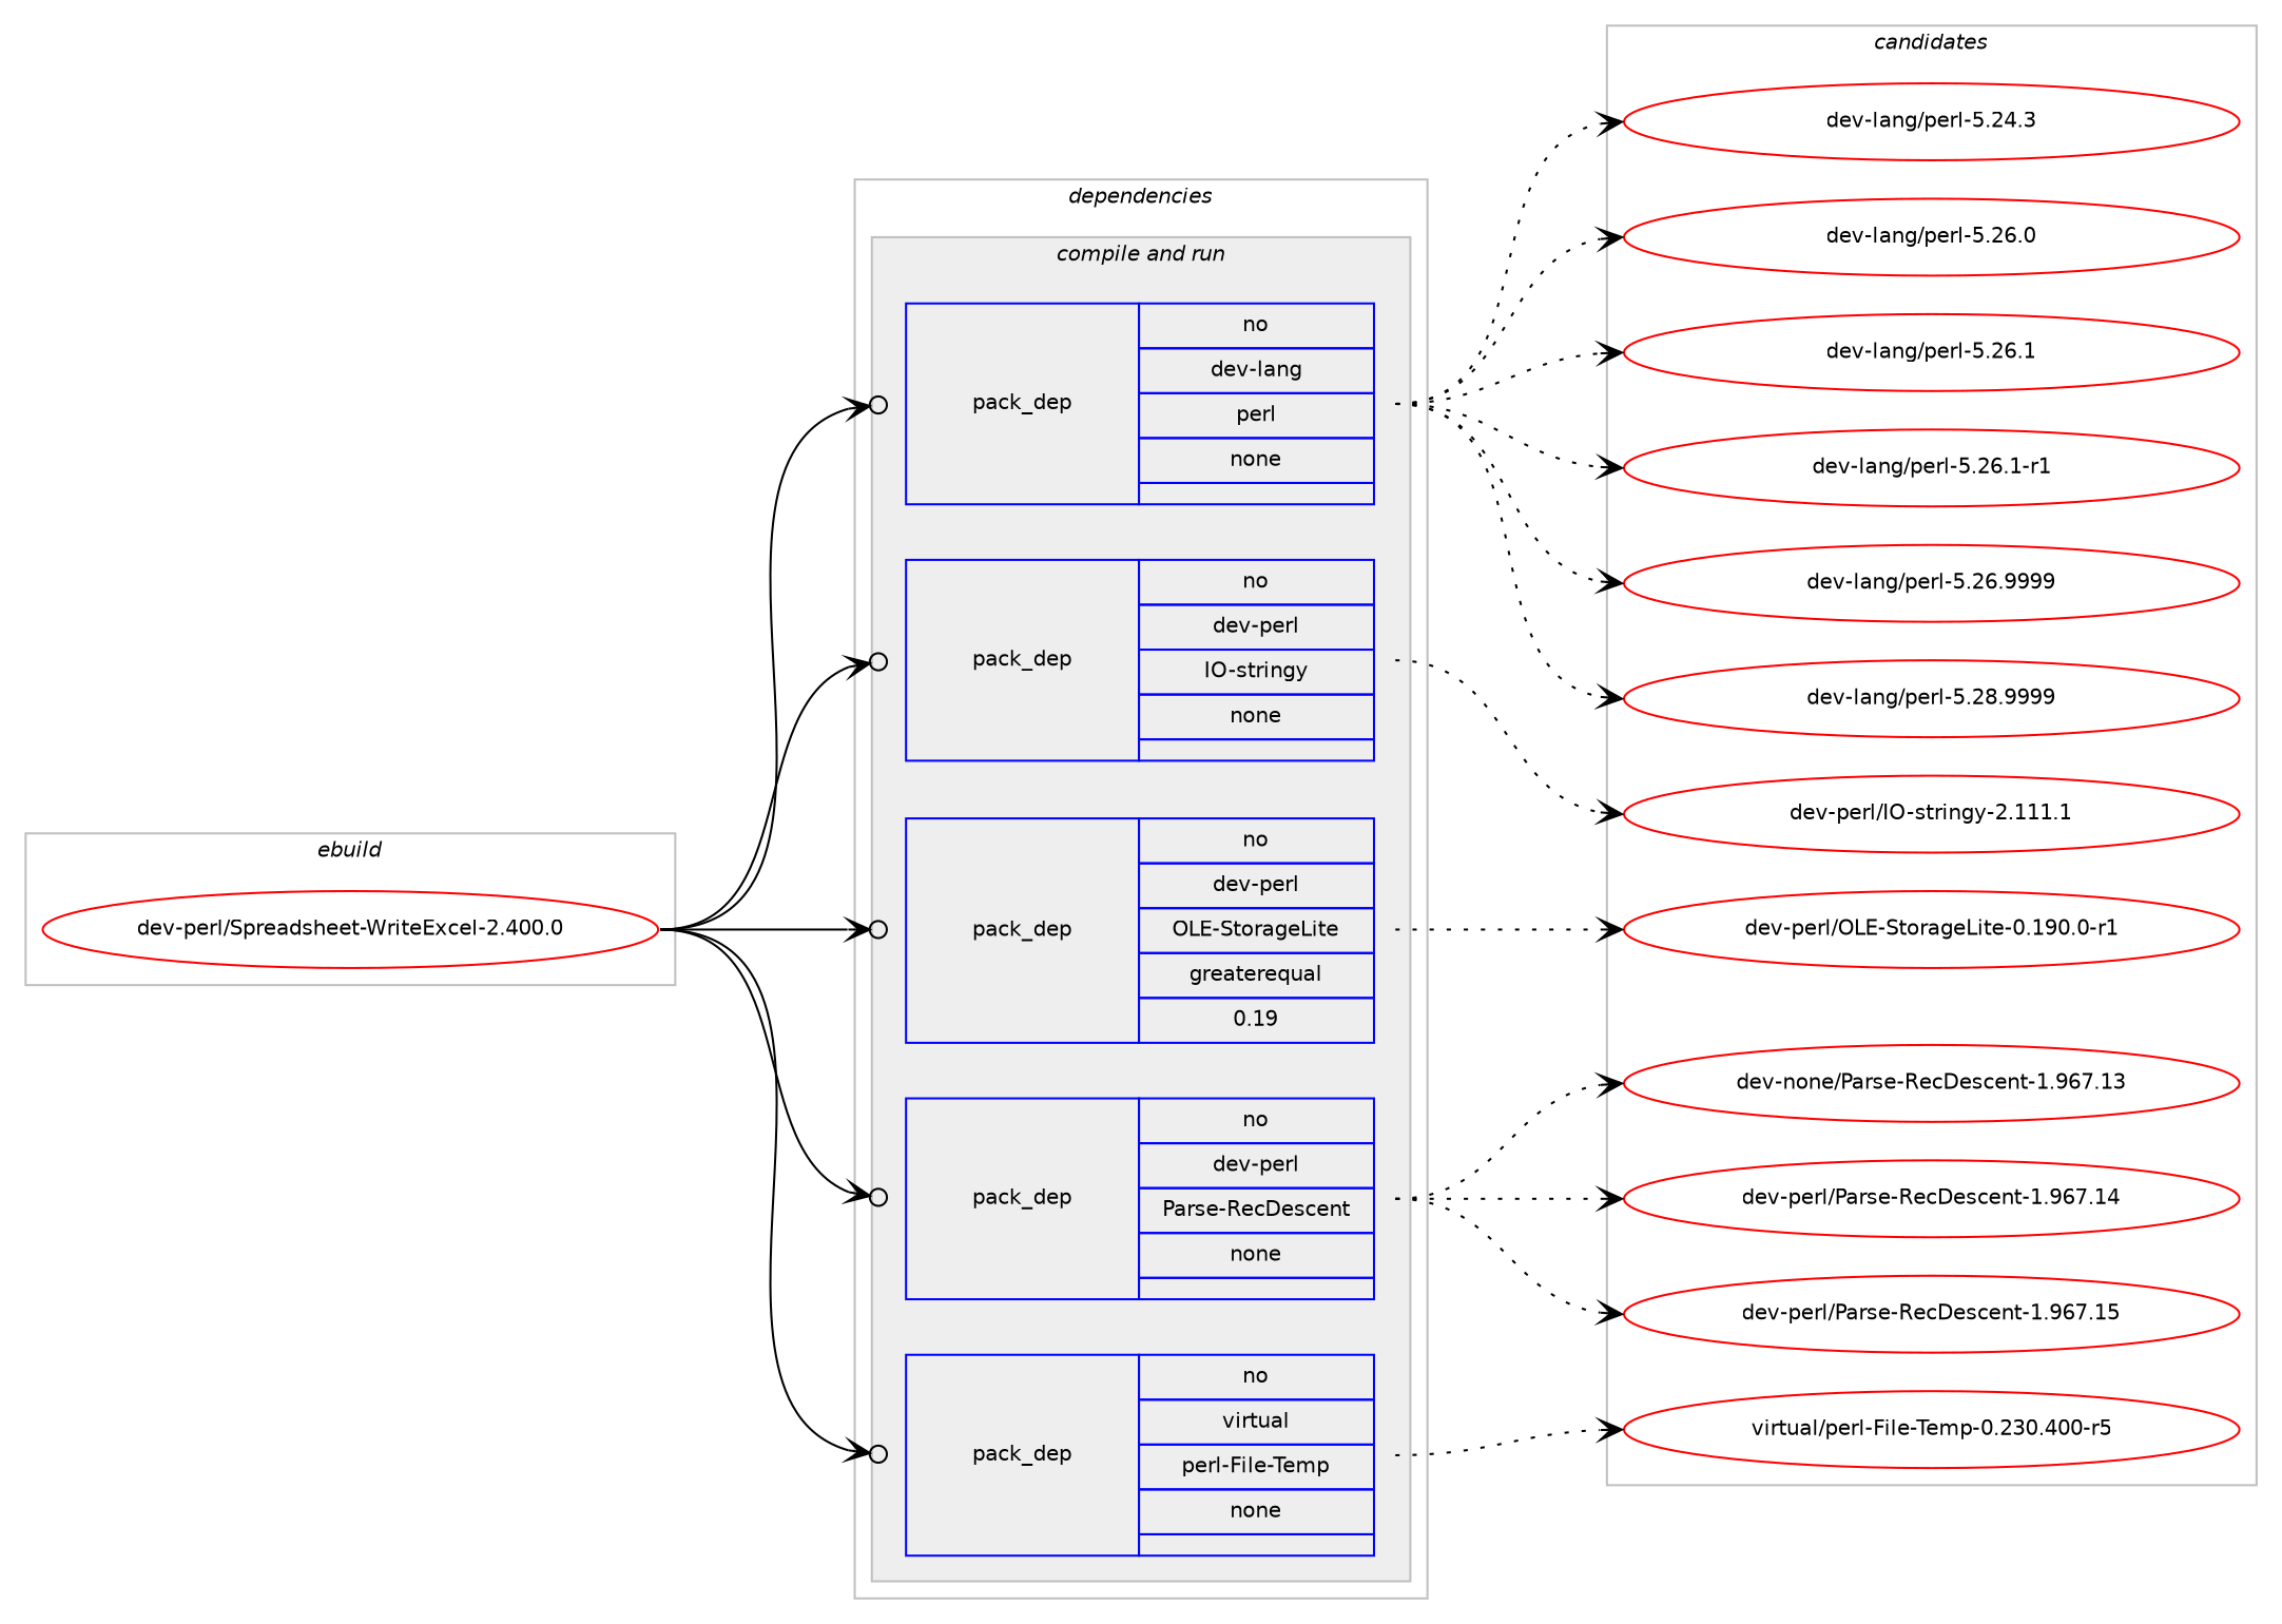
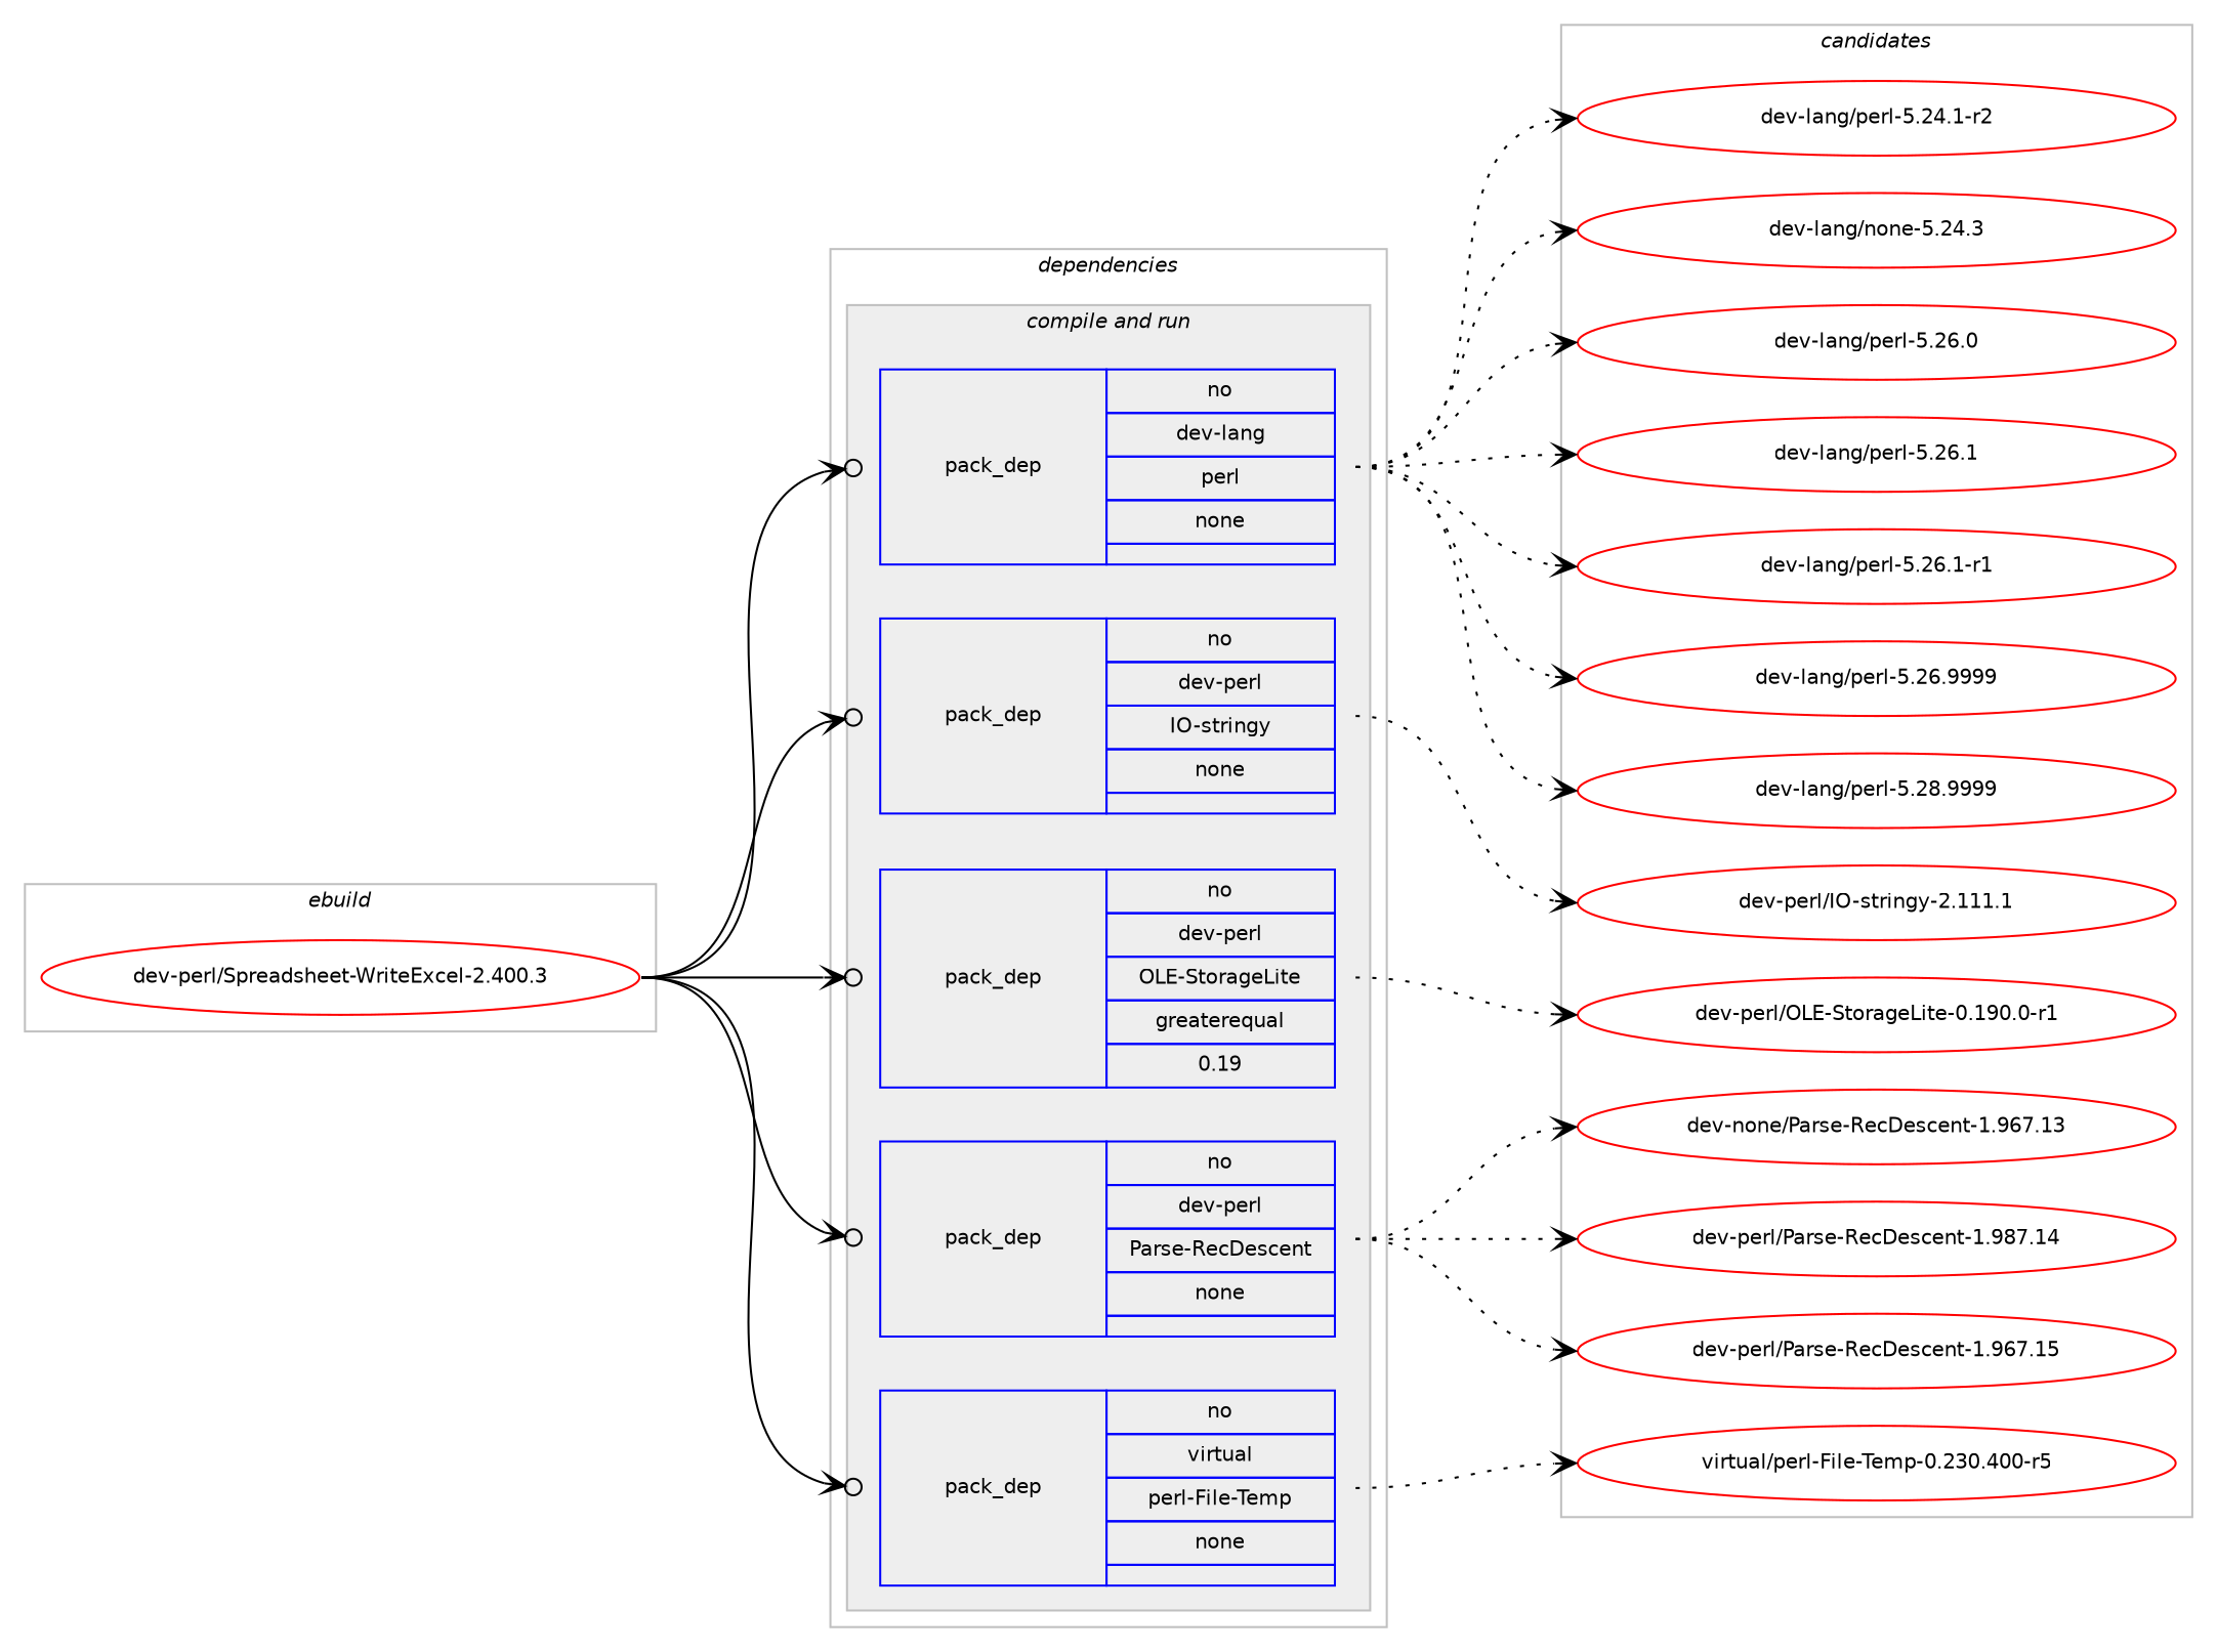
  digraph {
    compound=true
    concentrate=true
    fontname=Helvetica
    fontsize=10
    newrank=true
    rankdir=LR
    ranksep=1.5
    node [color=red fontname=Helvetica fontsize=10]
    edge [arrowhead=vee headport=w style=dotted tailport=e weight=100]
-   n1 [label="dev-perl/Spreadsheet-WriteExcel-2.400.0" width=4]
+   n1 [label="dev-perl/Spreadsheet-WriteExcel-2.400.3" width=4]
    n2 [color=blue label=<<TABLE BORDER="0" CELLBORDER="1" CELLSPACING="0" CELLPADDING="4" WIDTH="220"><TR><TD ROWSPAN="6" CELLPADDING="30">pack_dep</TD></TR><TR><TD WIDTH="110">no</TD></TR><TR><TD>dev-lang</TD></TR><TR><TD>perl</TD></TR><TR><TD>none</TD></TR><TR><TD></TD></TR></TABLE>> shape=none]
    n3 [color=blue label=<<TABLE BORDER="0" CELLBORDER="1" CELLSPACING="0" CELLPADDING="4" WIDTH="220"><TR><TD ROWSPAN="6" CELLPADDING="30">pack_dep</TD></TR><TR><TD WIDTH="110">no</TD></TR><TR><TD>dev-perl</TD></TR><TR><TD>IO-stringy</TD></TR><TR><TD>none</TD></TR><TR><TD></TD></TR></TABLE>> shape=none]
    n4 [color=blue label=<<TABLE BORDER="0" CELLBORDER="1" CELLSPACING="0" CELLPADDING="4" WIDTH="220"><TR><TD ROWSPAN="6" CELLPADDING="30">pack_dep</TD></TR><TR><TD WIDTH="110">no</TD></TR><TR><TD>dev-perl</TD></TR><TR><TD>OLE-StorageLite</TD></TR><TR><TD>greaterequal</TD></TR><TR><TD>0.19</TD></TR></TABLE>> shape=none]
    n5 [color=blue label=<<TABLE BORDER="0" CELLBORDER="1" CELLSPACING="0" CELLPADDING="4" WIDTH="220"><TR><TD ROWSPAN="6" CELLPADDING="30">pack_dep</TD></TR><TR><TD WIDTH="110">no</TD></TR><TR><TD>dev-perl</TD></TR><TR><TD>Parse-RecDescent</TD></TR><TR><TD>none</TD></TR><TR><TD></TD></TR></TABLE>> shape=none]
    n6 [color=blue label=<<TABLE BORDER="0" CELLBORDER="1" CELLSPACING="0" CELLPADDING="4" WIDTH="220"><TR><TD ROWSPAN="6" CELLPADDING="30">pack_dep</TD></TR><TR><TD WIDTH="110">no</TD></TR><TR><TD>virtual</TD></TR><TR><TD>perl-File-Temp</TD></TR><TR><TD>none</TD></TR><TR><TD></TD></TR></TABLE>> shape=none]
-   n8 [label="dev-lang/perl-5.24.3" width=4]
+   n7 [label="dev-lang/perl-5.24.1-r2" width=4]
+   n8 [label="dev-lang/none-5.24.3" width=4]
    n9 [label="dev-lang/perl-5.26.0" width=4]
    n10 [label="dev-lang/perl-5.26.1" width=4]
    n11 [label="dev-lang/perl-5.26.1-r1" width=4]
    n12 [label="dev-lang/perl-5.26.9999" width=4]
    n13 [label="dev-lang/perl-5.28.9999" width=4]
    n14 [label="dev-perl/IO-stringy-2.111.1" width=4]
    n15 [label="dev-perl/OLE-StorageLite-0.190.0-r1" width=4]
    n16 [label="dev-none/Parse-RecDescent-1.967.13" width=4]
-   n17 [label="dev-perl/Parse-RecDescent-1.967.14" width=4]
+   n17 [label="dev-perl/Parse-RecDescent-1.987.14" width=4]
    n18 [label="dev-perl/Parse-RecDescent-1.967.15" width=4]
    n19 [label="virtual/perl-File-Temp-0.230.400-r5" width=4]
    subgraph cluster_1 {
      color=gray
      label=<<i>ebuild</i>>
      rank=same
      n1
    }
    subgraph cluster_2 {
      color=gray
      label=<<i>dependencies</i>>
      subgraph cluster_3 {
        color=gray
        fillcolor="#eeeeee"
        label=<<i>compile</i>>
        style=filled
      }
      subgraph cluster_4 {
        color=gray
        fillcolor="#eeeeee"
        label=<<i>compile and run</i>>
        style=filled
        subgraph sub_5 {
          color=gray
          fillcolor="#eeeeee"
          label=<<i>compile and run</i>>
          style=filled
          n2
        }
        subgraph sub_6 {
          color=gray
          fillcolor="#eeeeee"
          label=<<i>compile and run</i>>
          style=filled
          n3
        }
        subgraph sub_7 {
          color=gray
          fillcolor="#eeeeee"
          label=<<i>compile and run</i>>
          style=filled
          n4
        }
        subgraph sub_8 {
          color=gray
          fillcolor="#eeeeee"
          label=<<i>compile and run</i>>
          style=filled
          n5
        }
        subgraph sub_9 {
          color=gray
          fillcolor="#eeeeee"
          label=<<i>compile and run</i>>
          style=filled
          n6
        }
      }
      subgraph cluster_10 {
        color=gray
        fillcolor="#eeeeee"
        label=<<i>run</i>>
        style=filled
      }
    }
    subgraph cluster_11 {
      color=gray
      label=<<i>candidates</i>>
      rank=same
      subgraph sub_12 {
        color=black
        label=<<i>candidates</i>>
        nodesep=1
        rank=same
+       n7
        n8
        n9
        n10
        n11
        n12
        n13
      }
      subgraph sub_13 {
        color=black
        label=<<i>candidates</i>>
        nodesep=1
        rank=same
        n14
      }
      subgraph sub_14 {
        color=black
        label=<<i>candidates</i>>
        nodesep=1
        rank=same
        n15
      }
      subgraph sub_15 {
        color=black
        label=<<i>candidates</i>>
        nodesep=1
        rank=same
        n16
        n17
        n18
      }
      subgraph sub_16 {
        color=black
        label=<<i>candidates</i>>
        nodesep=1
        rank=same
        n19
      }
    }
    n1 -> n2 [arrowhead=odotvee style=solid weight=20]
    n1 -> n3 [arrowhead=odotvee style=solid weight=20]
    n1 -> n4 [arrowhead=odotvee style=solid weight=20]
    n1 -> n5 [arrowhead=odotvee style=solid weight=20]
    n1 -> n6 [arrowhead=odotvee style=solid weight=20]
+   n2 -> n7
    n2 -> n8
    n2 -> n9
    n2 -> n10
    n2 -> n11
    n2 -> n12
    n2 -> n13
    n3 -> n14
    n4 -> n15
    n5 -> n16
    n5 -> n17
    n5 -> n18
    n6 -> n19
  }
